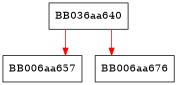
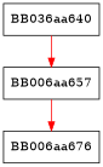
  digraph {
    splines=ortho
    node [shape=box]
    edge [color=red]
    n1 [label=BB036aa640]
    BB006aa657
    BB006aa676
    n1 -> BB006aa657
-   n1 -> BB006aa676
+   BB006aa657 -> BB006aa676
  }
